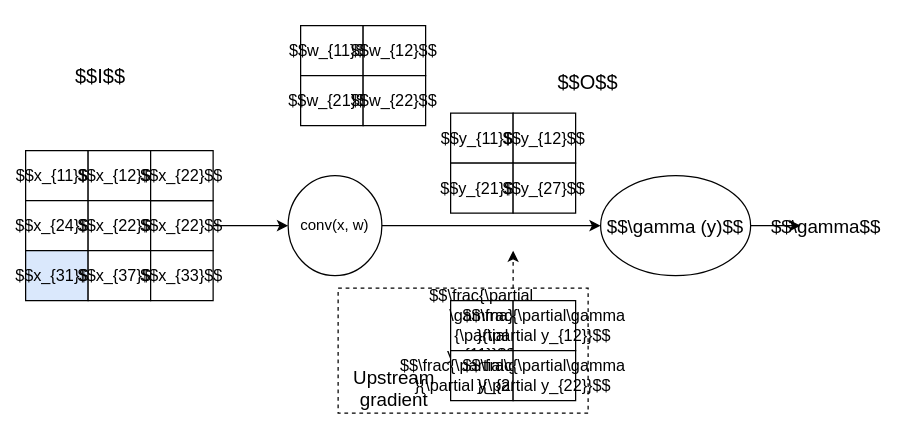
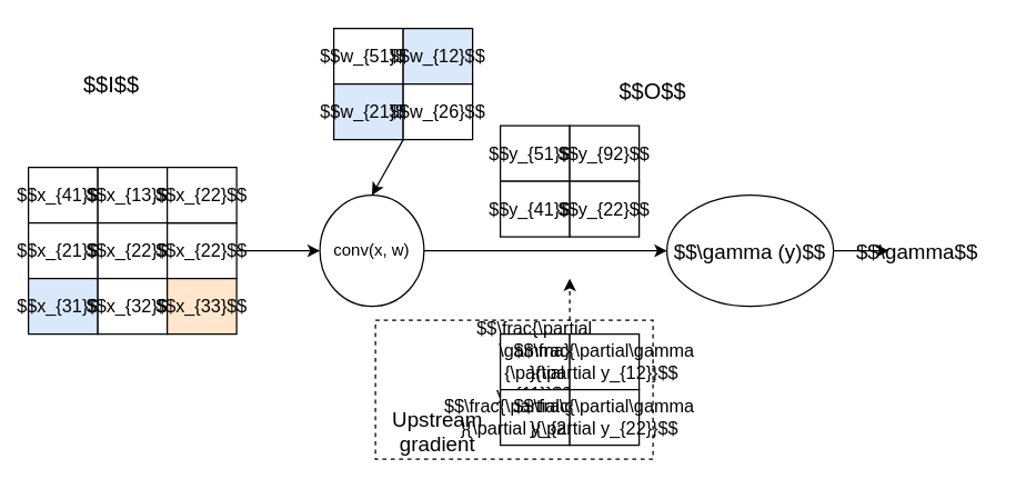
  <mxCell id="0" />
  <mxCell id="1" parent="0" />
- <mxCell id="2" value="$$x_{11}$$" style="rounded=0;whiteSpace=wrap;html=1;fontSize=13;" parent="1" vertex="1"><mxGeometry x="20" y="120" width="50" height="40" as="geometry" /></mxCell>
- <mxCell id="3" value="&lt;span style=&quot;font-size: 13px;&quot;&gt;$$x_{12}$$&lt;/span&gt;" style="rounded=0;whiteSpace=wrap;html=1;fontSize=13;" parent="1" vertex="1"><mxGeometry x="70" y="120" width="50" height="40" as="geometry" /></mxCell>
- <mxCell id="4" value="&lt;span style=&quot;font-size: 13px;&quot;&gt;$$x_{24}$$&lt;/span&gt;" style="rounded=0;whiteSpace=wrap;html=1;fontSize=13;" parent="1" vertex="1"><mxGeometry x="20" y="160" width="50" height="40" as="geometry" /></mxCell>
+ <mxCell id="2" value="$$x_{41}$$" style="rounded=0;whiteSpace=wrap;html=1;fontSize=13;" parent="1" vertex="1"><mxGeometry x="20" y="120" width="50" height="40" as="geometry" /></mxCell>
+ <mxCell id="3" value="&lt;span style=&quot;font-size: 13px;&quot;&gt;$$x_{13}$$&lt;/span&gt;" style="rounded=0;whiteSpace=wrap;html=1;fontSize=13;" parent="1" vertex="1"><mxGeometry x="70" y="120" width="50" height="40" as="geometry" /></mxCell>
+ <mxCell id="4" value="&lt;span style=&quot;font-size: 13px;&quot;&gt;$$x_{21}$$&lt;/span&gt;" style="rounded=0;whiteSpace=wrap;html=1;fontSize=13;" parent="1" vertex="1"><mxGeometry x="20" y="160" width="50" height="40" as="geometry" /></mxCell>
  <mxCell id="5" value="&lt;span style=&quot;font-size: 13px;&quot;&gt;$$x_{22}$$&lt;/span&gt;" style="rounded=0;whiteSpace=wrap;html=1;fontSize=13;" parent="1" vertex="1"><mxGeometry x="70" y="160" width="50" height="40" as="geometry" /></mxCell>
- <mxCell id="6" value="$$w_{11}$$" style="rounded=0;whiteSpace=wrap;html=1;fontSize=13;" parent="1" vertex="1"><mxGeometry x="240" y="20" width="50" height="40" as="geometry" /></mxCell>
- <mxCell id="7" value="&lt;span style=&quot;font-size: 13px;&quot;&gt;$$w_{12}$$&lt;/span&gt;" style="rounded=0;whiteSpace=wrap;html=1;fontSize=13;" parent="1" vertex="1"><mxGeometry x="290" y="20" width="50" height="40" as="geometry" /></mxCell>
- <mxCell id="8" value="&lt;span style=&quot;font-size: 13px;&quot;&gt;$$w_{21}$$&lt;/span&gt;" style="rounded=0;whiteSpace=wrap;html=1;fontSize=13;" parent="1" vertex="1"><mxGeometry x="240" y="60" width="50" height="40" as="geometry" /></mxCell>
- <mxCell id="9" value="&lt;span style=&quot;font-size: 13px;&quot;&gt;$$w_{22}$$&lt;/span&gt;" style="rounded=0;whiteSpace=wrap;html=1;fontSize=13;" parent="1" vertex="1"><mxGeometry x="290" y="60" width="50" height="40" as="geometry" /></mxCell>
+ <mxCell id="6" value="$$w_{51}$$" style="rounded=0;whiteSpace=wrap;html=1;fontSize=13;" parent="1" vertex="1"><mxGeometry x="240" y="20" width="50" height="40" as="geometry" /></mxCell>
+ <mxCell id="7" value="&lt;span style=&quot;font-size: 13px;&quot;&gt;$$w_{12}$$&lt;/span&gt;" style="rounded=0;whiteSpace=wrap;html=1;fontSize=13;fillColor=#dae8fc;" parent="1" vertex="1"><mxGeometry x="290" y="20" width="50" height="40" as="geometry" /></mxCell>
+ <mxCell id="8" value="&lt;span style=&quot;font-size: 13px;&quot;&gt;$$w_{21}$$&lt;/span&gt;" style="rounded=0;whiteSpace=wrap;html=1;fontSize=13;fillColor=#dae8fc;" parent="1" vertex="1"><mxGeometry x="240" y="60" width="50" height="40" as="geometry" /></mxCell>
+ <mxCell id="9" value="&lt;span style=&quot;font-size: 13px;&quot;&gt;$$w_{26}$$&lt;/span&gt;" style="rounded=0;whiteSpace=wrap;html=1;fontSize=13;" parent="1" vertex="1"><mxGeometry x="290" y="60" width="50" height="40" as="geometry" /></mxCell>
  <mxCell id="10" value="&lt;span style=&quot;font-size: 13px;&quot;&gt;$$x_{22}$$&lt;/span&gt;" style="rounded=0;whiteSpace=wrap;html=1;fontSize=13;" parent="1" vertex="1"><mxGeometry x="120" y="160" width="50" height="40" as="geometry" /></mxCell>
  <mxCell id="11" value="&lt;span style=&quot;font-size: 13px;&quot;&gt;$$x_{22}$$&lt;/span&gt;" style="rounded=0;whiteSpace=wrap;html=1;fontSize=13;" parent="1" vertex="1"><mxGeometry x="120" y="120" width="50" height="40" as="geometry" /></mxCell>
  <mxCell id="12" value="&lt;span style=&quot;font-size: 13px;&quot;&gt;$$x_{31}$$&lt;/span&gt;" style="rounded=0;whiteSpace=wrap;html=1;fontSize=13;fillColor=#dae8fc;" parent="1" vertex="1"><mxGeometry x="20" y="200" width="50" height="40" as="geometry" /></mxCell>
- <mxCell id="13" value="&lt;span style=&quot;font-size: 13px;&quot;&gt;$$x_{37}$$&lt;/span&gt;" style="rounded=0;whiteSpace=wrap;html=1;fontSize=13;" parent="1" vertex="1"><mxGeometry x="70" y="200" width="50" height="40" as="geometry" /></mxCell>
- <mxCell id="14" value="&lt;span style=&quot;font-size: 13px;&quot;&gt;$$x_{33}$$&lt;/span&gt;" style="rounded=0;whiteSpace=wrap;html=1;fontSize=13;" parent="1" vertex="1"><mxGeometry x="120" y="200" width="50" height="40" as="geometry" /></mxCell>
+ <mxCell id="13" value="&lt;span style=&quot;font-size: 13px;&quot;&gt;$$x_{32}$$&lt;/span&gt;" style="rounded=0;whiteSpace=wrap;html=1;fontSize=13;" parent="1" vertex="1"><mxGeometry x="70" y="200" width="50" height="40" as="geometry" /></mxCell>
+ <mxCell id="14" value="&lt;span style=&quot;font-size: 13px;&quot;&gt;$$x_{33}$$&lt;/span&gt;" style="rounded=0;whiteSpace=wrap;html=1;fontSize=13;fillColor=#ffe6cc;" parent="1" vertex="1"><mxGeometry x="120" y="200" width="50" height="40" as="geometry" /></mxCell>
  <mxCell id="15" value="conv(x, w)" style="ellipse;whiteSpace=wrap;html=1;" parent="1" vertex="1"><mxGeometry x="230" y="140" width="75" height="80" as="geometry" /></mxCell>
  <mxCell id="16" value="" style="endArrow=classic;html=1;rounded=0;entryX=0;entryY=0.5;entryDx=0;entryDy=0;exitX=1;exitY=0.5;exitDx=0;exitDy=0;" parent="1" source="10" target="15" edge="1"><mxGeometry width="50" height="50" relative="1" as="geometry"><mxPoint x="190" y="410" as="sourcePoint" /><mxPoint x="240" y="360" as="targetPoint" /></mxGeometry></mxCell>
- <mxCell id="18" value="$$y_{11}$$" style="rounded=0;whiteSpace=wrap;html=1;fontSize=13;" parent="1" vertex="1"><mxGeometry x="360" y="90" width="50" height="40" as="geometry" /></mxCell>
- <mxCell id="19" value="&lt;span style=&quot;font-size: 13px;&quot;&gt;$$y_{12}$$&lt;/span&gt;" style="rounded=0;whiteSpace=wrap;html=1;fontSize=13;" parent="1" vertex="1"><mxGeometry x="410" y="90" width="50" height="40" as="geometry" /></mxCell>
- <mxCell id="20" value="&lt;span style=&quot;font-size: 13px;&quot;&gt;$$y_{21}$$&lt;/span&gt;" style="rounded=0;whiteSpace=wrap;html=1;fontSize=13;" parent="1" vertex="1"><mxGeometry x="360" y="130" width="50" height="40" as="geometry" /></mxCell>
- <mxCell id="21" value="&lt;span style=&quot;font-size: 13px;&quot;&gt;$$y_{27}$$&lt;/span&gt;" style="rounded=0;whiteSpace=wrap;html=1;fontSize=13;" parent="1" vertex="1"><mxGeometry x="410" y="130" width="50" height="40" as="geometry" /></mxCell>
+ <mxCell id="17" value="" style="endArrow=classic;html=1;rounded=0;entryX=0.5;entryY=0;entryDx=0;entryDy=0;exitX=1;exitY=1;exitDx=0;exitDy=0;" parent="1" source="8" target="15" edge="1"><mxGeometry width="50" height="50" relative="1" as="geometry"><mxPoint x="190" y="410" as="sourcePoint" /><mxPoint x="240" y="360" as="targetPoint" /></mxGeometry></mxCell>
+ <mxCell id="18" value="$$y_{51}$$" style="rounded=0;whiteSpace=wrap;html=1;fontSize=13;" parent="1" vertex="1"><mxGeometry x="360" y="90" width="50" height="40" as="geometry" /></mxCell>
+ <mxCell id="19" value="&lt;span style=&quot;font-size: 13px;&quot;&gt;$$y_{92}$$&lt;/span&gt;" style="rounded=0;whiteSpace=wrap;html=1;fontSize=13;" parent="1" vertex="1"><mxGeometry x="410" y="90" width="50" height="40" as="geometry" /></mxCell>
+ <mxCell id="20" value="&lt;span style=&quot;font-size: 13px;&quot;&gt;$$y_{41}$$&lt;/span&gt;" style="rounded=0;whiteSpace=wrap;html=1;fontSize=13;" parent="1" vertex="1"><mxGeometry x="360" y="130" width="50" height="40" as="geometry" /></mxCell>
+ <mxCell id="21" value="&lt;span style=&quot;font-size: 13px;&quot;&gt;$$y_{22}$$&lt;/span&gt;" style="rounded=0;whiteSpace=wrap;html=1;fontSize=13;" parent="1" vertex="1"><mxGeometry x="410" y="130" width="50" height="40" as="geometry" /></mxCell>
  <mxCell id="22" value="&lt;font style=&quot;font-size: 15px&quot;&gt;$$\gamma (y)$$&lt;/font&gt;" style="ellipse;whiteSpace=wrap;html=1;" parent="1" vertex="1"><mxGeometry x="480" y="140" width="120" height="80" as="geometry" /></mxCell>
  <mxCell id="23" value="" style="endArrow=classic;html=1;rounded=0;entryX=0;entryY=0.5;entryDx=0;entryDy=0;exitX=1;exitY=0.5;exitDx=0;exitDy=0;" parent="1" source="15" target="22" edge="1"><mxGeometry width="50" height="50" relative="1" as="geometry"><mxPoint x="250" y="410" as="sourcePoint" /><mxPoint x="300" y="360" as="targetPoint" /></mxGeometry></mxCell>
  <mxCell id="24" value="" style="endArrow=classic;html=1;rounded=0;fontSize=15;exitX=1;exitY=0.5;exitDx=0;exitDy=0;" parent="1" source="22" edge="1"><mxGeometry width="50" height="50" relative="1" as="geometry"><mxPoint x="400" y="410" as="sourcePoint" /><mxPoint x="640" y="180" as="targetPoint" /></mxGeometry></mxCell>
  <mxCell id="25" value="&lt;span&gt;$$\gamma$$&lt;/span&gt;" style="text;html=1;align=center;verticalAlign=middle;resizable=0;points=[];autosize=1;strokeColor=none;fillColor=none;fontSize=15;" parent="1" vertex="1"><mxGeometry x="610" y="170" width="100" height="20" as="geometry" /></mxCell>
  <mxCell id="26" value="$$\frac{\partial \gamma}{\partial y_{11}}$$" style="rounded=0;whiteSpace=wrap;html=1;fontSize=13;" parent="1" vertex="1"><mxGeometry x="360" y="240" width="50" height="40" as="geometry" /></mxCell>
  <mxCell id="27" value="$$\frac{\partial\gamma&lt;br style=&quot;font-size: 13px;&quot;&gt;}{\partial y_{12}}$$" style="rounded=0;whiteSpace=wrap;html=1;fontSize=13;" parent="1" vertex="1"><mxGeometry x="410" y="240" width="50" height="40" as="geometry" /></mxCell>
  <mxCell id="28" value="$$\frac{\partial\gamma&lt;br style=&quot;font-size: 13px;&quot;&gt;}{\partial y_{21}}$$" style="rounded=0;whiteSpace=wrap;html=1;fontSize=13;" parent="1" vertex="1"><mxGeometry x="360" y="280" width="50" height="40" as="geometry" /></mxCell>
  <mxCell id="29" value="$$\frac{\partial\gamma&lt;br style=&quot;font-size: 13px;&quot;&gt;}{\partial y_{22}}$$" style="rounded=0;whiteSpace=wrap;html=1;fontSize=13;" parent="1" vertex="1"><mxGeometry x="410" y="280" width="50" height="40" as="geometry" /></mxCell>
  <mxCell id="30" value="Upstream gradient" style="text;html=1;strokeColor=none;fillColor=none;align=center;verticalAlign=middle;whiteSpace=wrap;rounded=0;fontSize=15;" parent="1" vertex="1"><mxGeometry x="285" y="295" width="60" height="30" as="geometry" /></mxCell>
  <mxCell id="31" value="" style="rounded=0;whiteSpace=wrap;html=1;fontSize=15;fillColor=none;dashed=1;" parent="1" vertex="1"><mxGeometry x="270" y="230" width="200" height="100" as="geometry" /></mxCell>
  <mxCell id="32" value="" style="endArrow=classic;html=1;rounded=0;fontSize=15;dashed=1;" parent="1" edge="1"><mxGeometry width="50" height="50" relative="1" as="geometry"><mxPoint x="410" y="230" as="sourcePoint" /><mxPoint x="410" y="200" as="targetPoint" /></mxGeometry></mxCell>
  <mxCell id="33" value="$$I$$" style="text;html=1;strokeColor=none;fillColor=none;align=center;verticalAlign=middle;whiteSpace=wrap;rounded=0;fontSize=16;" vertex="1" parent="1"><mxGeometry x="50" y="45" width="60" height="30" as="geometry" /></mxCell>
  <mxCell id="34" value="$$O$$" style="text;html=1;strokeColor=none;fillColor=none;align=center;verticalAlign=middle;whiteSpace=wrap;rounded=0;fontSize=16;" vertex="1" parent="1"><mxGeometry x="440" y="50" width="60" height="30" as="geometry" /></mxCell>
